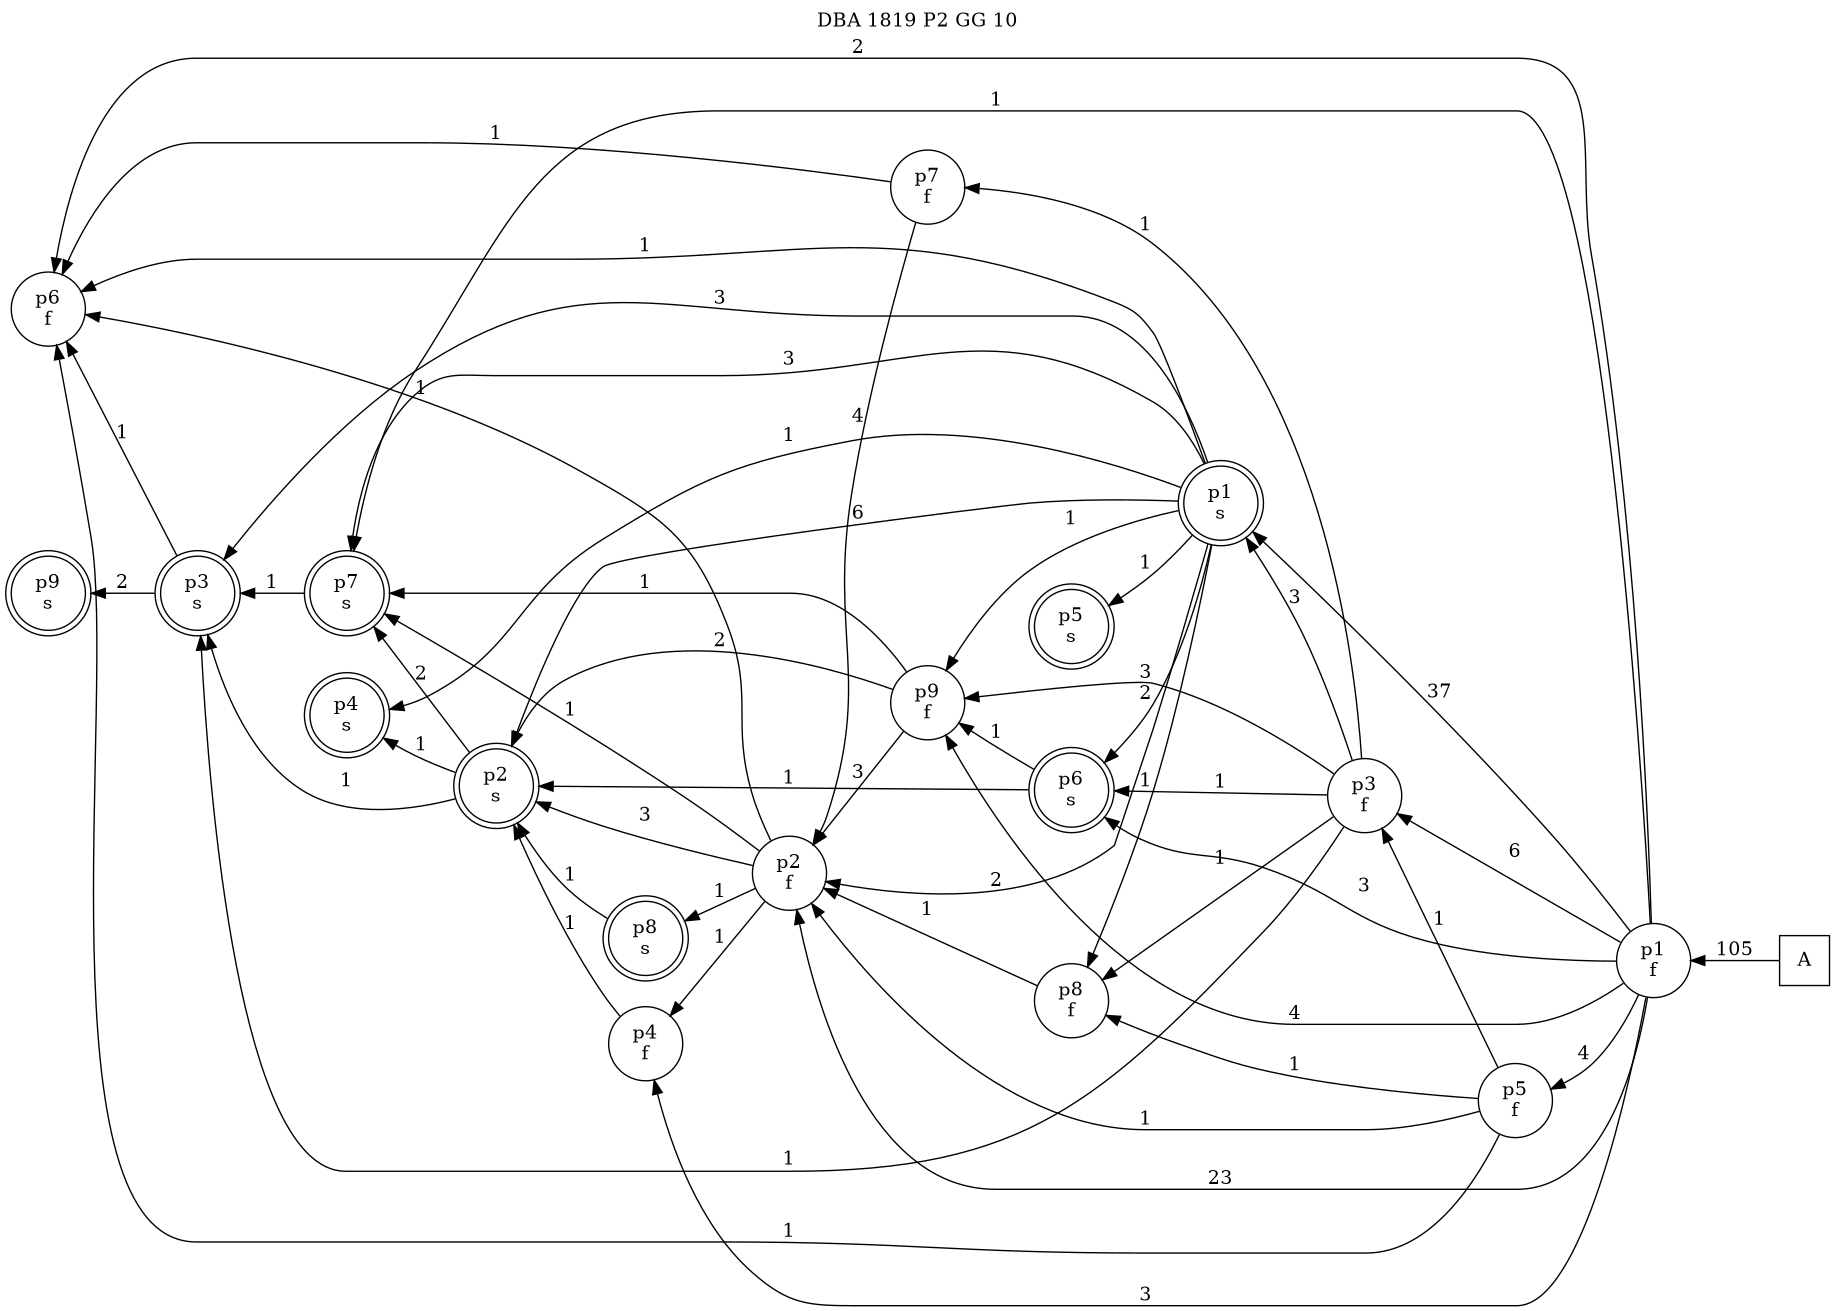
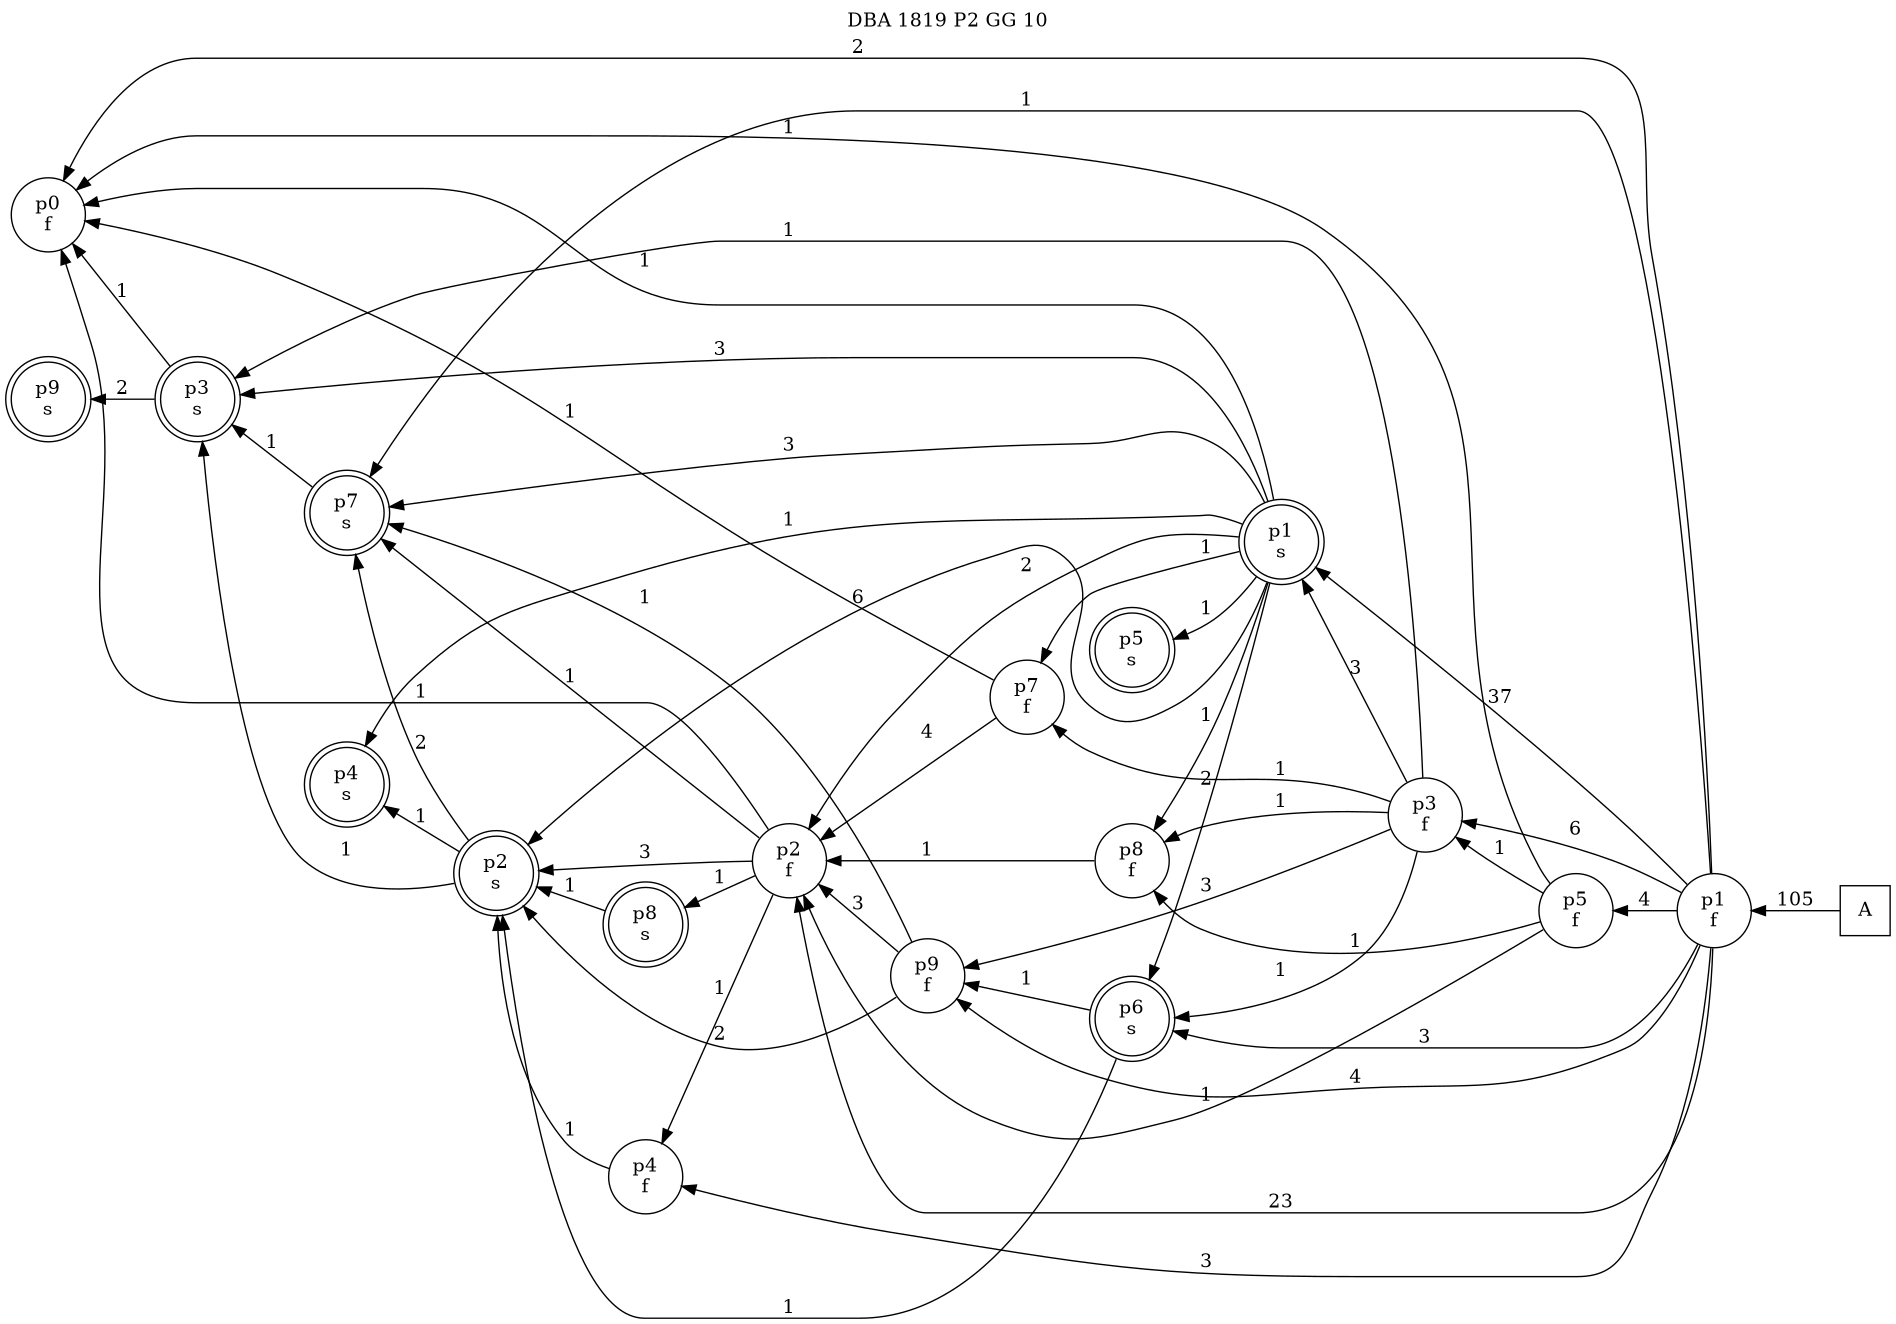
  digraph {
    label=" DBA 1819 P2 GG 10 "
    labelloc=tl
    rankdir=RL
    node [shape=circle]
    n1 [label=A shape=square]
    n2 [label="p1\nf"]
    n3 [label="p2\nf"]
    n4 [label="p5\nf"]
-   n5 [label="p6\nf"]
+   n5 [label="p0\nf"]
    n6 [label="p9\nf"]
    n7 [label="p3\nf"]
    n8 [label="p4\nf"]
    n9 [label="p1\ns" shape=doublecircle]
    n10 [label="p6\ns" shape=doublecircle]
    n11 [label="p7\ns" shape=doublecircle]
    n12 [label="p2\ns" shape=doublecircle]
    n13 [label="p8\ns" shape=doublecircle]
    n14 [label="p7\nf"]
    n15 [label="p8\nf"]
    n16 [label="p3\ns" shape=doublecircle]
    n17 [label="p4\ns" shape=doublecircle]
    n18 [label="p5\ns" shape=doublecircle]
    n19 [label="p9\ns" shape=doublecircle]
    n1 -> n2 [label=105]
    n2 -> n3 [label=23]
    n2 -> n4 [label=4]
    n2 -> n5 [label=2]
    n2 -> n6 [label=4]
    n2 -> n7 [label=6]
    n2 -> n8 [label=3]
    n2 -> n9 [label=37]
    n2 -> n10 [label=3]
    n2 -> n11 [label=1]
    n3 -> n5 [label=1]
    n3 -> n8 [label=1]
    n3 -> n11 [label=1]
    n3 -> n12 [label=3]
    n3 -> n13 [label=1]
    n4 -> n3 [label=1]
    n4 -> n5 [label=1]
    n4 -> n7 [label=1]
    n4 -> n15 [label=1]
    n6 -> n3 [label=3]
    n6 -> n11 [label=1]
    n6 -> n12 [label=2]
    n7 -> n6 [label=3]
    n7 -> n9 [label=3]
    n7 -> n10 [label=1]
    n7 -> n14 [label=1]
    n7 -> n15 [label=1]
    n7 -> n16 [label=1]
    n8 -> n12 [label=1]
    n9 -> n3 [label=2]
    n9 -> n5 [label=1]
-   n9 -> n6 [label=1]
+   n9 -> n14 [label=1]
    n9 -> n10 [label=2]
    n9 -> n11 [label=3]
    n9 -> n12 [label=6]
    n9 -> n15 [label=1]
    n9 -> n16 [label=3]
    n9 -> n17 [label=1]
    n9 -> n18 [label=1]
    n10 -> n6 [label=1]
    n10 -> n12 [label=1]
    n11 -> n16 [label=1]
    n12 -> n11 [label=2]
    n12 -> n16 [label=1]
    n12 -> n17 [label=1]
    n13 -> n12 [label=1]
    n14 -> n3 [label=4]
    n14 -> n5 [label=1]
    n15 -> n3 [label=1]
    n16 -> n5 [label=1]
    n16 -> n19 [label=2]
  }
